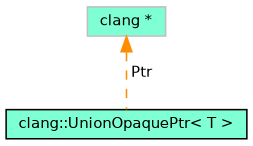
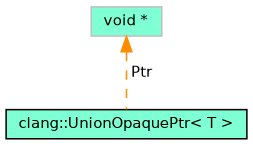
  digraph {
    node [fillcolor=aquamarine fontname=Helvetica fontsize=10 shape=record style=filled]
    n1 [color=black fontcolor=black height=0.2 label="clang::UnionOpaquePtr\< T \>" width=0.4]
-   n2 [color=grey75 height=0.2 label="clang *" width=0.4]
+   n2 [color=grey75 height=0.2 label="void *" width=0.4]
    n2 -> n1 [color=darkorange dir=back fontname=Helvetica fontsize=10 label=" Ptr" labelfontname=Helvetica labelfontsize=10 style=dashed]
  }
